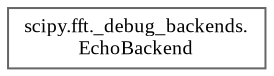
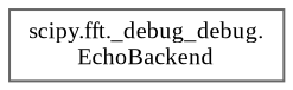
  digraph {
    rankdir=TB
    fontname="Liberation Serif"
-   n1 [color=grey40 fillcolor=white fontname="Liberation Serif" fontsize=10 height=0.2 label="scipy.fft._debug_backends.\lEchoBackend" shape=box style=filled width=0.4]
+   n1 [color=grey40 fillcolor=white fontname="Liberation Serif" fontsize=10 height=0.2 label="scipy.fft._debug_debug.\lEchoBackend" shape=box style=filled width=0.4]
  }
